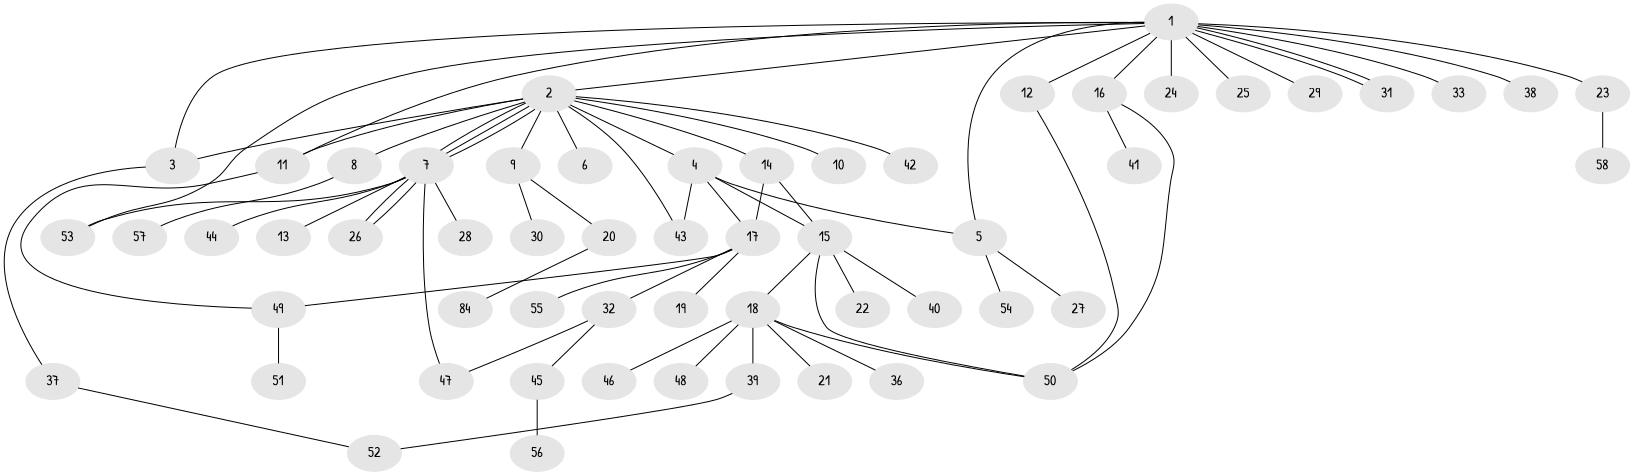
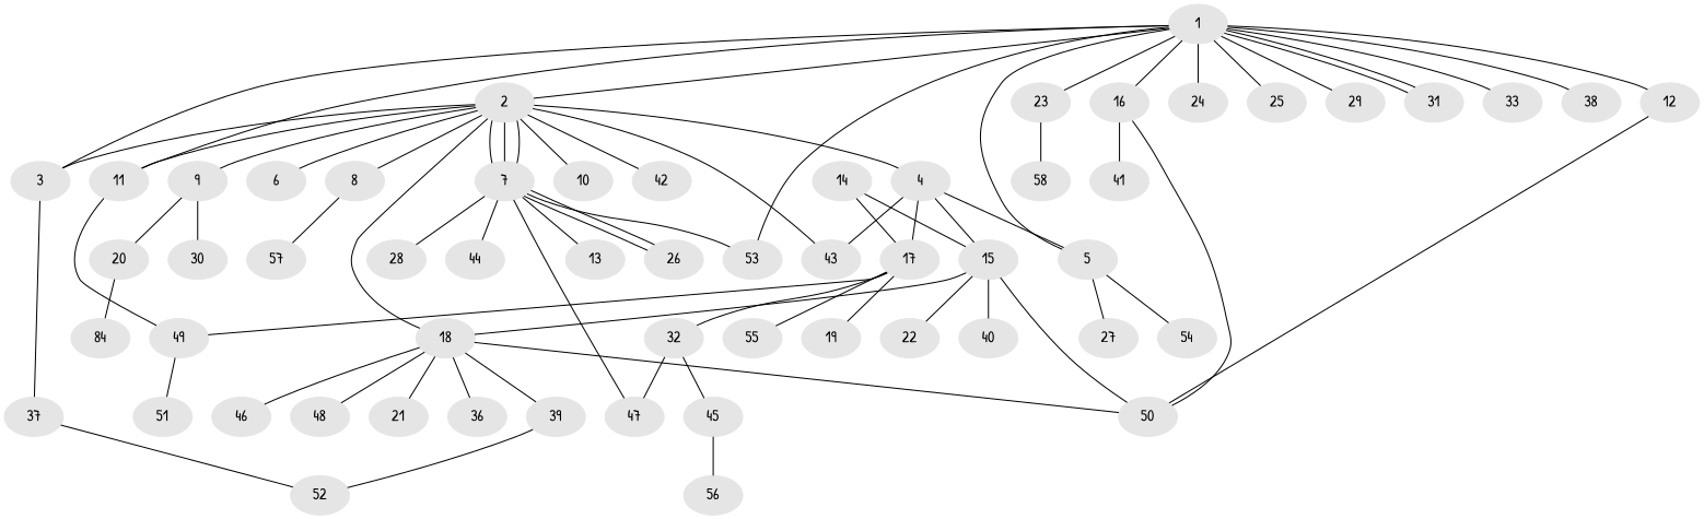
  graph {
    fontname="Patrick Hand"
    node [color=gray90 fontname="Patrick Hand" style=filled]
    edge [fontname="Patrick Hand"]
    1
    2
    3
    5
    11
    12
    16
    23
    24
    25
    29
    31
    33
    38
    53
    4
    6
    7
    8
    9
    10
    14
    42
    43
    37
    27
    54
    49
    50
    41
    58
    15
    17
    13
    26
    28
    44
    47
    57
    20
    30
    52
    18
    22
    40
    19
    32
    55
    n49 [label=84]
    51
    21
    36
    39
    46
    48
    45
    56
    1 -- 2
    1 -- 3
    1 -- 5
    1 -- 11
    1 -- 12
    1 -- 16
    1 -- 23
    1 -- 24
    1 -- 25
    1 -- 29
    1 -- 31
    1 -- 31
    1 -- 33
    1 -- 38
    1 -- 53
    2 -- 3
    2 -- 11
    2 -- 4
    2 -- 6
    2 -- 7
    2 -- 7
    2 -- 7
    2 -- 8
    2 -- 9
    2 -- 10
-   2 -- 14
+   2 -- 18
    2 -- 42
    2 -- 43
    3 -- 37
    5 -- 27
    5 -- 54
    11 -- 49
    12 -- 50
    16 -- 50
    16 -- 41
    23 -- 58
    4 -- 5
    4 -- 43
    4 -- 15
    4 -- 17
    7 -- 53
    7 -- 13
    7 -- 26
    7 -- 26
    7 -- 28
    7 -- 44
    7 -- 47
    8 -- 57
    9 -- 20
    9 -- 30
    14 -- 15
    14 -- 17
    37 -- 52
    49 -- 51
    15 -- 50
    15 -- 18
    15 -- 22
    15 -- 40
    17 -- 49
    17 -- 19
    17 -- 32
    17 -- 55
    20 -- n49
    18 -- 50
    18 -- 21
    18 -- 36
    18 -- 39
    18 -- 46
    18 -- 48
    32 -- 47
    32 -- 45
    39 -- 52
    45 -- 56
  }
